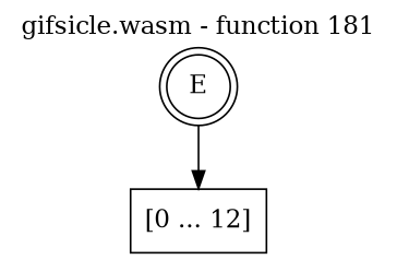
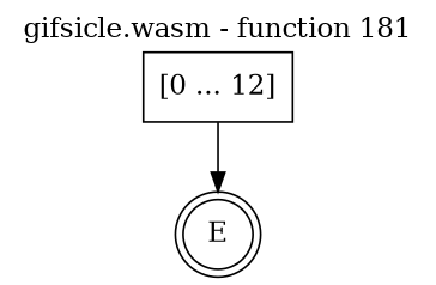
  digraph {
    label="gifsicle.wasm - function 181"
    labelfontcolor=black
    labelfontname=Helvetica
    labelfontsize=16
    labelloc=t
    fontname="DejaVu Serif"
    node [fontname="DejaVu Serif"]
    E [shape=doublecircle]
    n2 [color=black label="[0 ... 12]" shape=box style=solid]
-   E -> n2 [fontname="DejaVu Serif"]
+   n2 -> E [fontname="DejaVu Serif"]
  }
